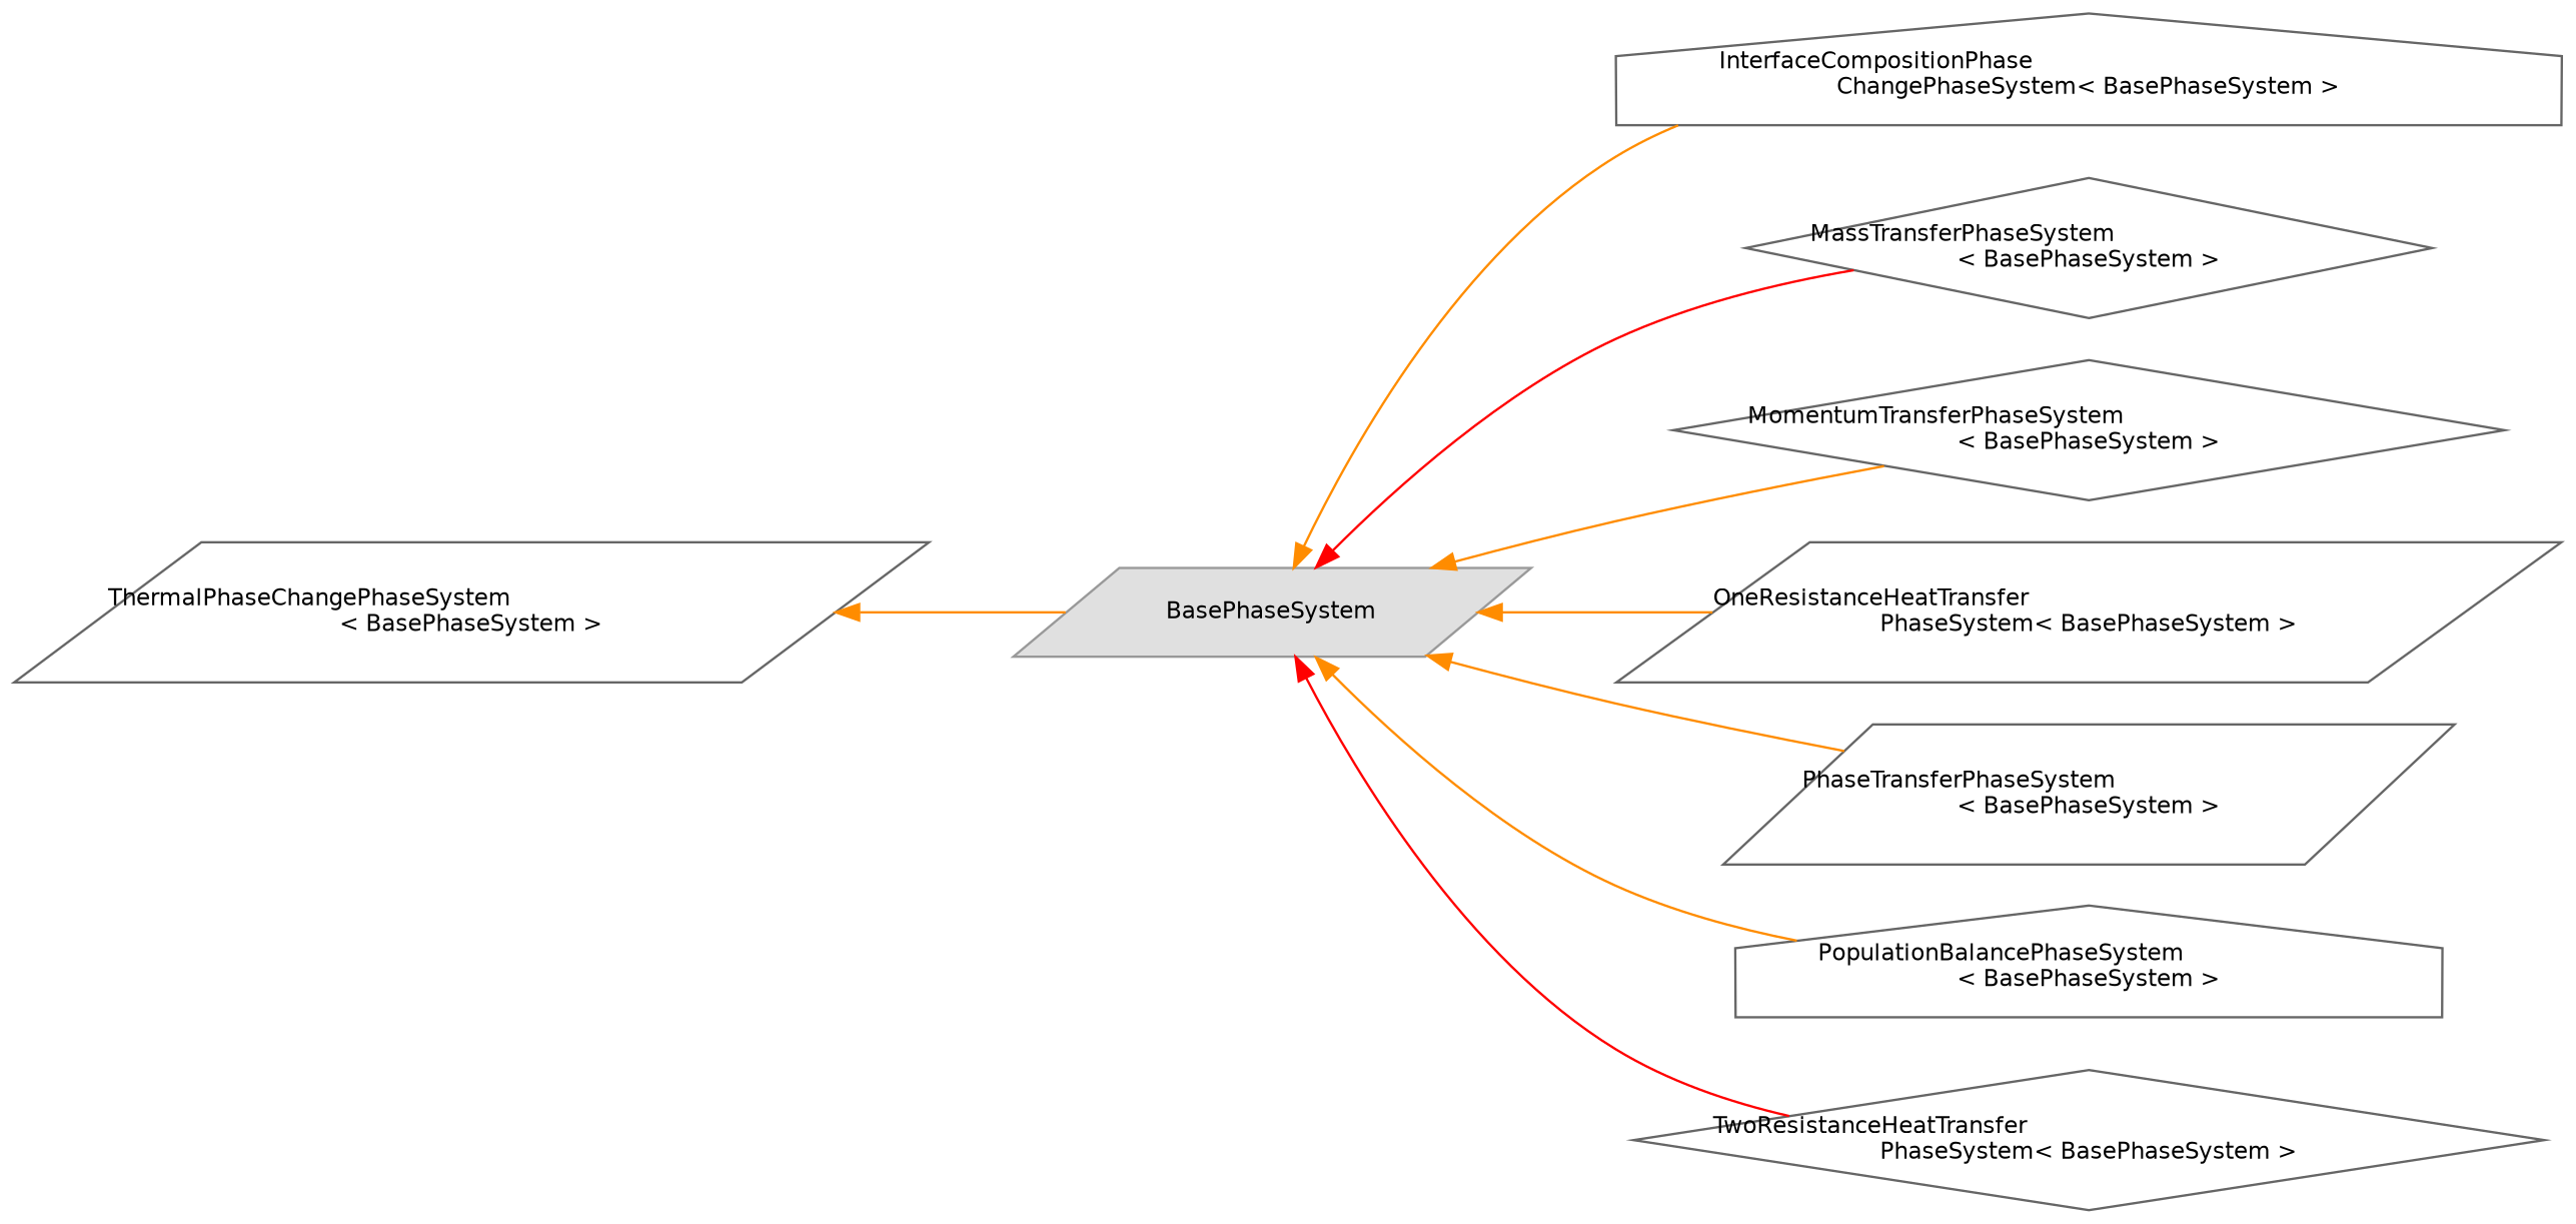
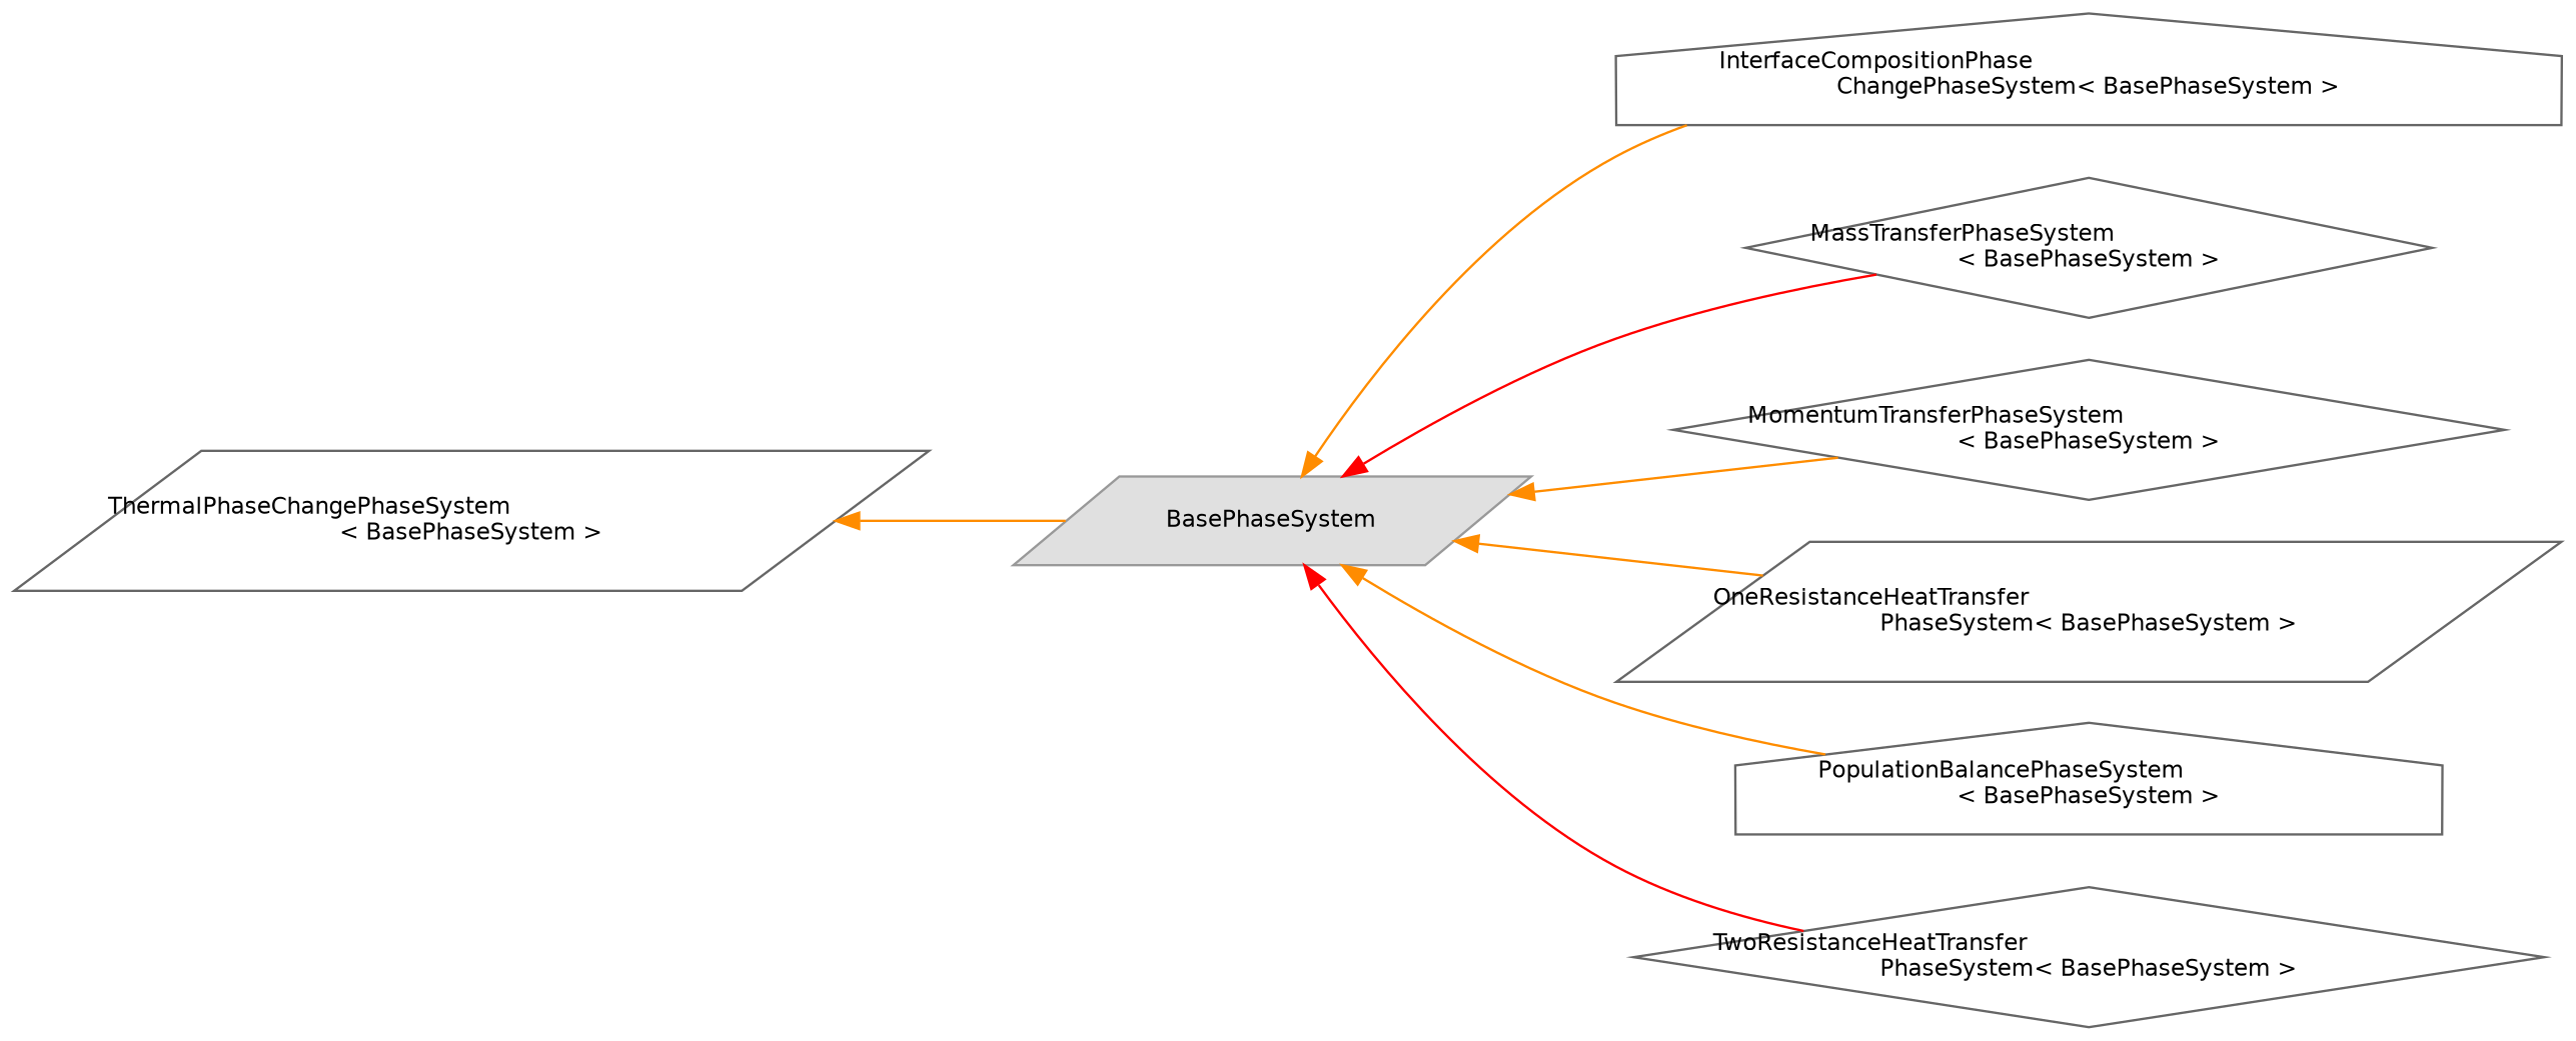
  digraph {
    rankdir=LR
    node [color=grey40 fillcolor=white fontname=Helvetica fontsize=10 shape=parallelogram style=filled]
    edge [color=darkorange dir=back fontname=Helvetica fontsize=10 labelfontname=Helvetica labelfontsize=10 style=solid]
    n1 [color=grey60 fillcolor="#E0E0E0" height=0.2 label=BasePhaseSystem width=0.4]
    n2 [height=0.2 label="InterfaceCompositionPhase\lChangePhaseSystem\< BasePhaseSystem \>" shape=house width=0.4]
    n3 [height=0.2 label="MassTransferPhaseSystem\l\< BasePhaseSystem \>" shape=diamond width=0.4]
    n4 [height=0.2 label="MomentumTransferPhaseSystem\l\< BasePhaseSystem \>" shape=diamond width=0.4]
    n5 [height=0.2 label="OneResistanceHeatTransfer\lPhaseSystem\< BasePhaseSystem \>" width=0.4]
-   n6 [height=0.2 label="PhaseTransferPhaseSystem\l\< BasePhaseSystem \>" width=0.4]
    n7 [height=0.2 label="PopulationBalancePhaseSystem\l\< BasePhaseSystem \>" shape=house width=0.4]
    n8 [height=0.2 label="TwoResistanceHeatTransfer\lPhaseSystem\< BasePhaseSystem \>" shape=diamond width=0.4]
    n9 [height=0.2 label="ThermalPhaseChangePhaseSystem\l\< BasePhaseSystem \>" width=0.4]
    n1 -> n2
    n1 -> n3 [color=red]
    n1 -> n4
    n1 -> n5
-   n1 -> n6
    n1 -> n7
    n1 -> n8 [color=red]
    n9 -> n1
  }
